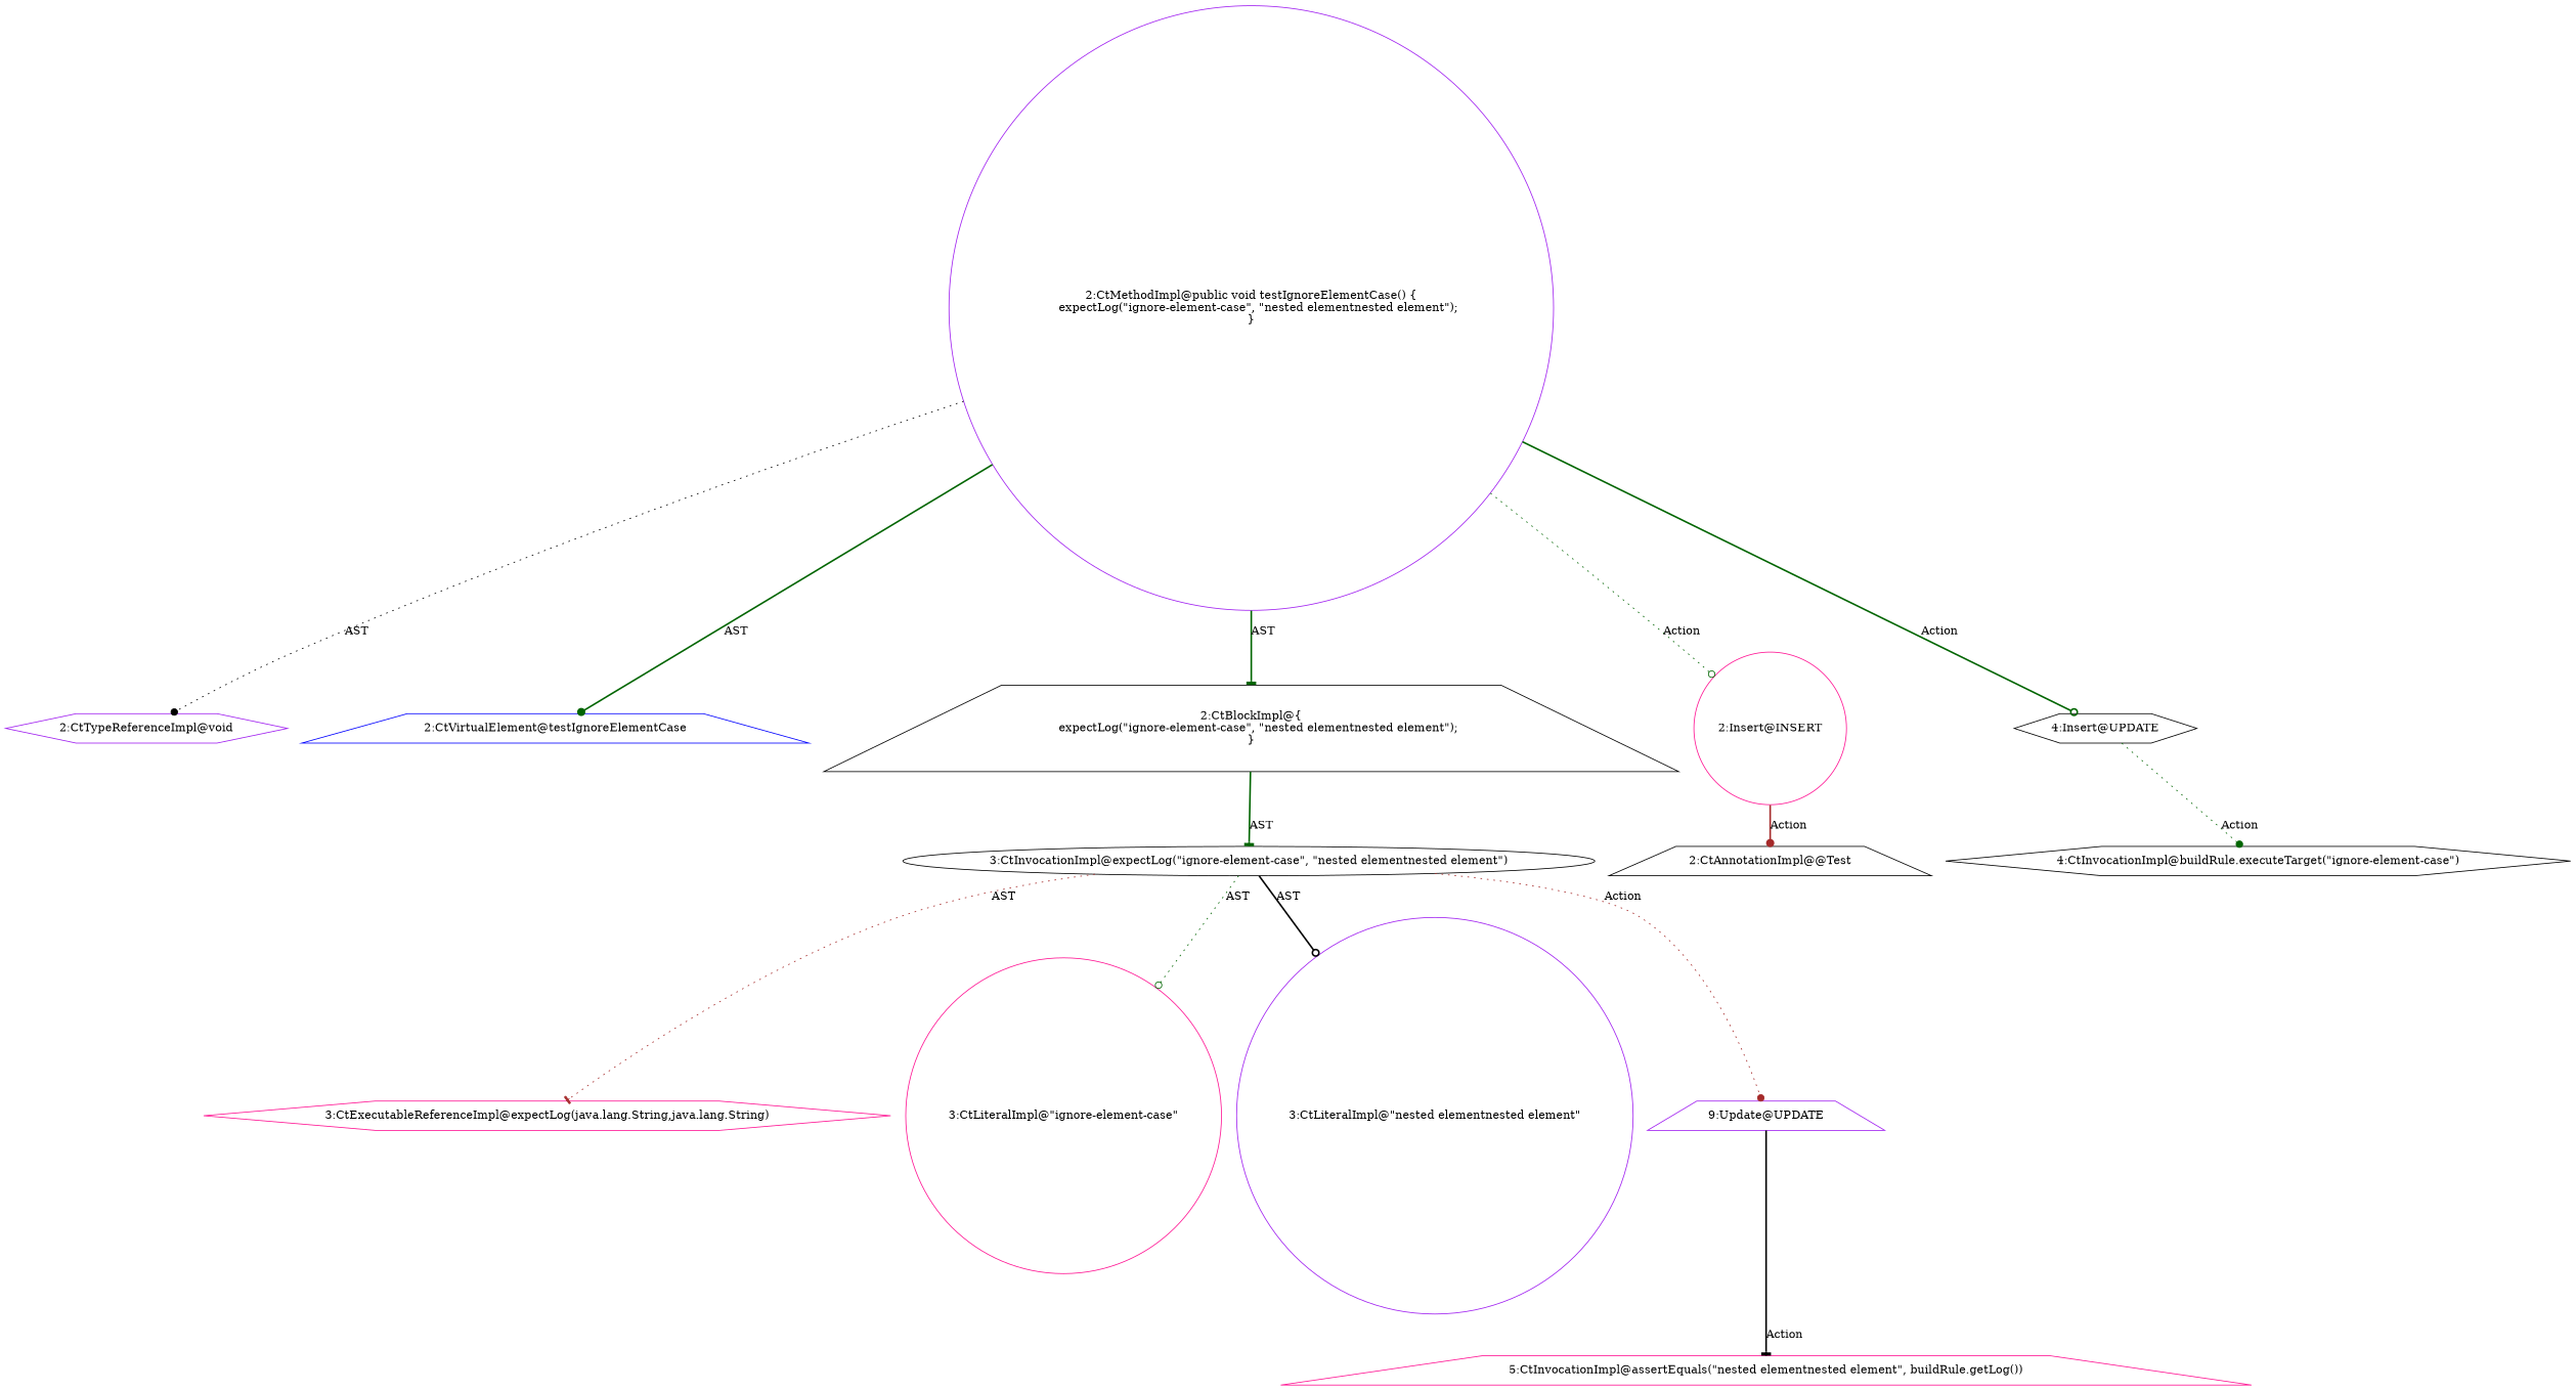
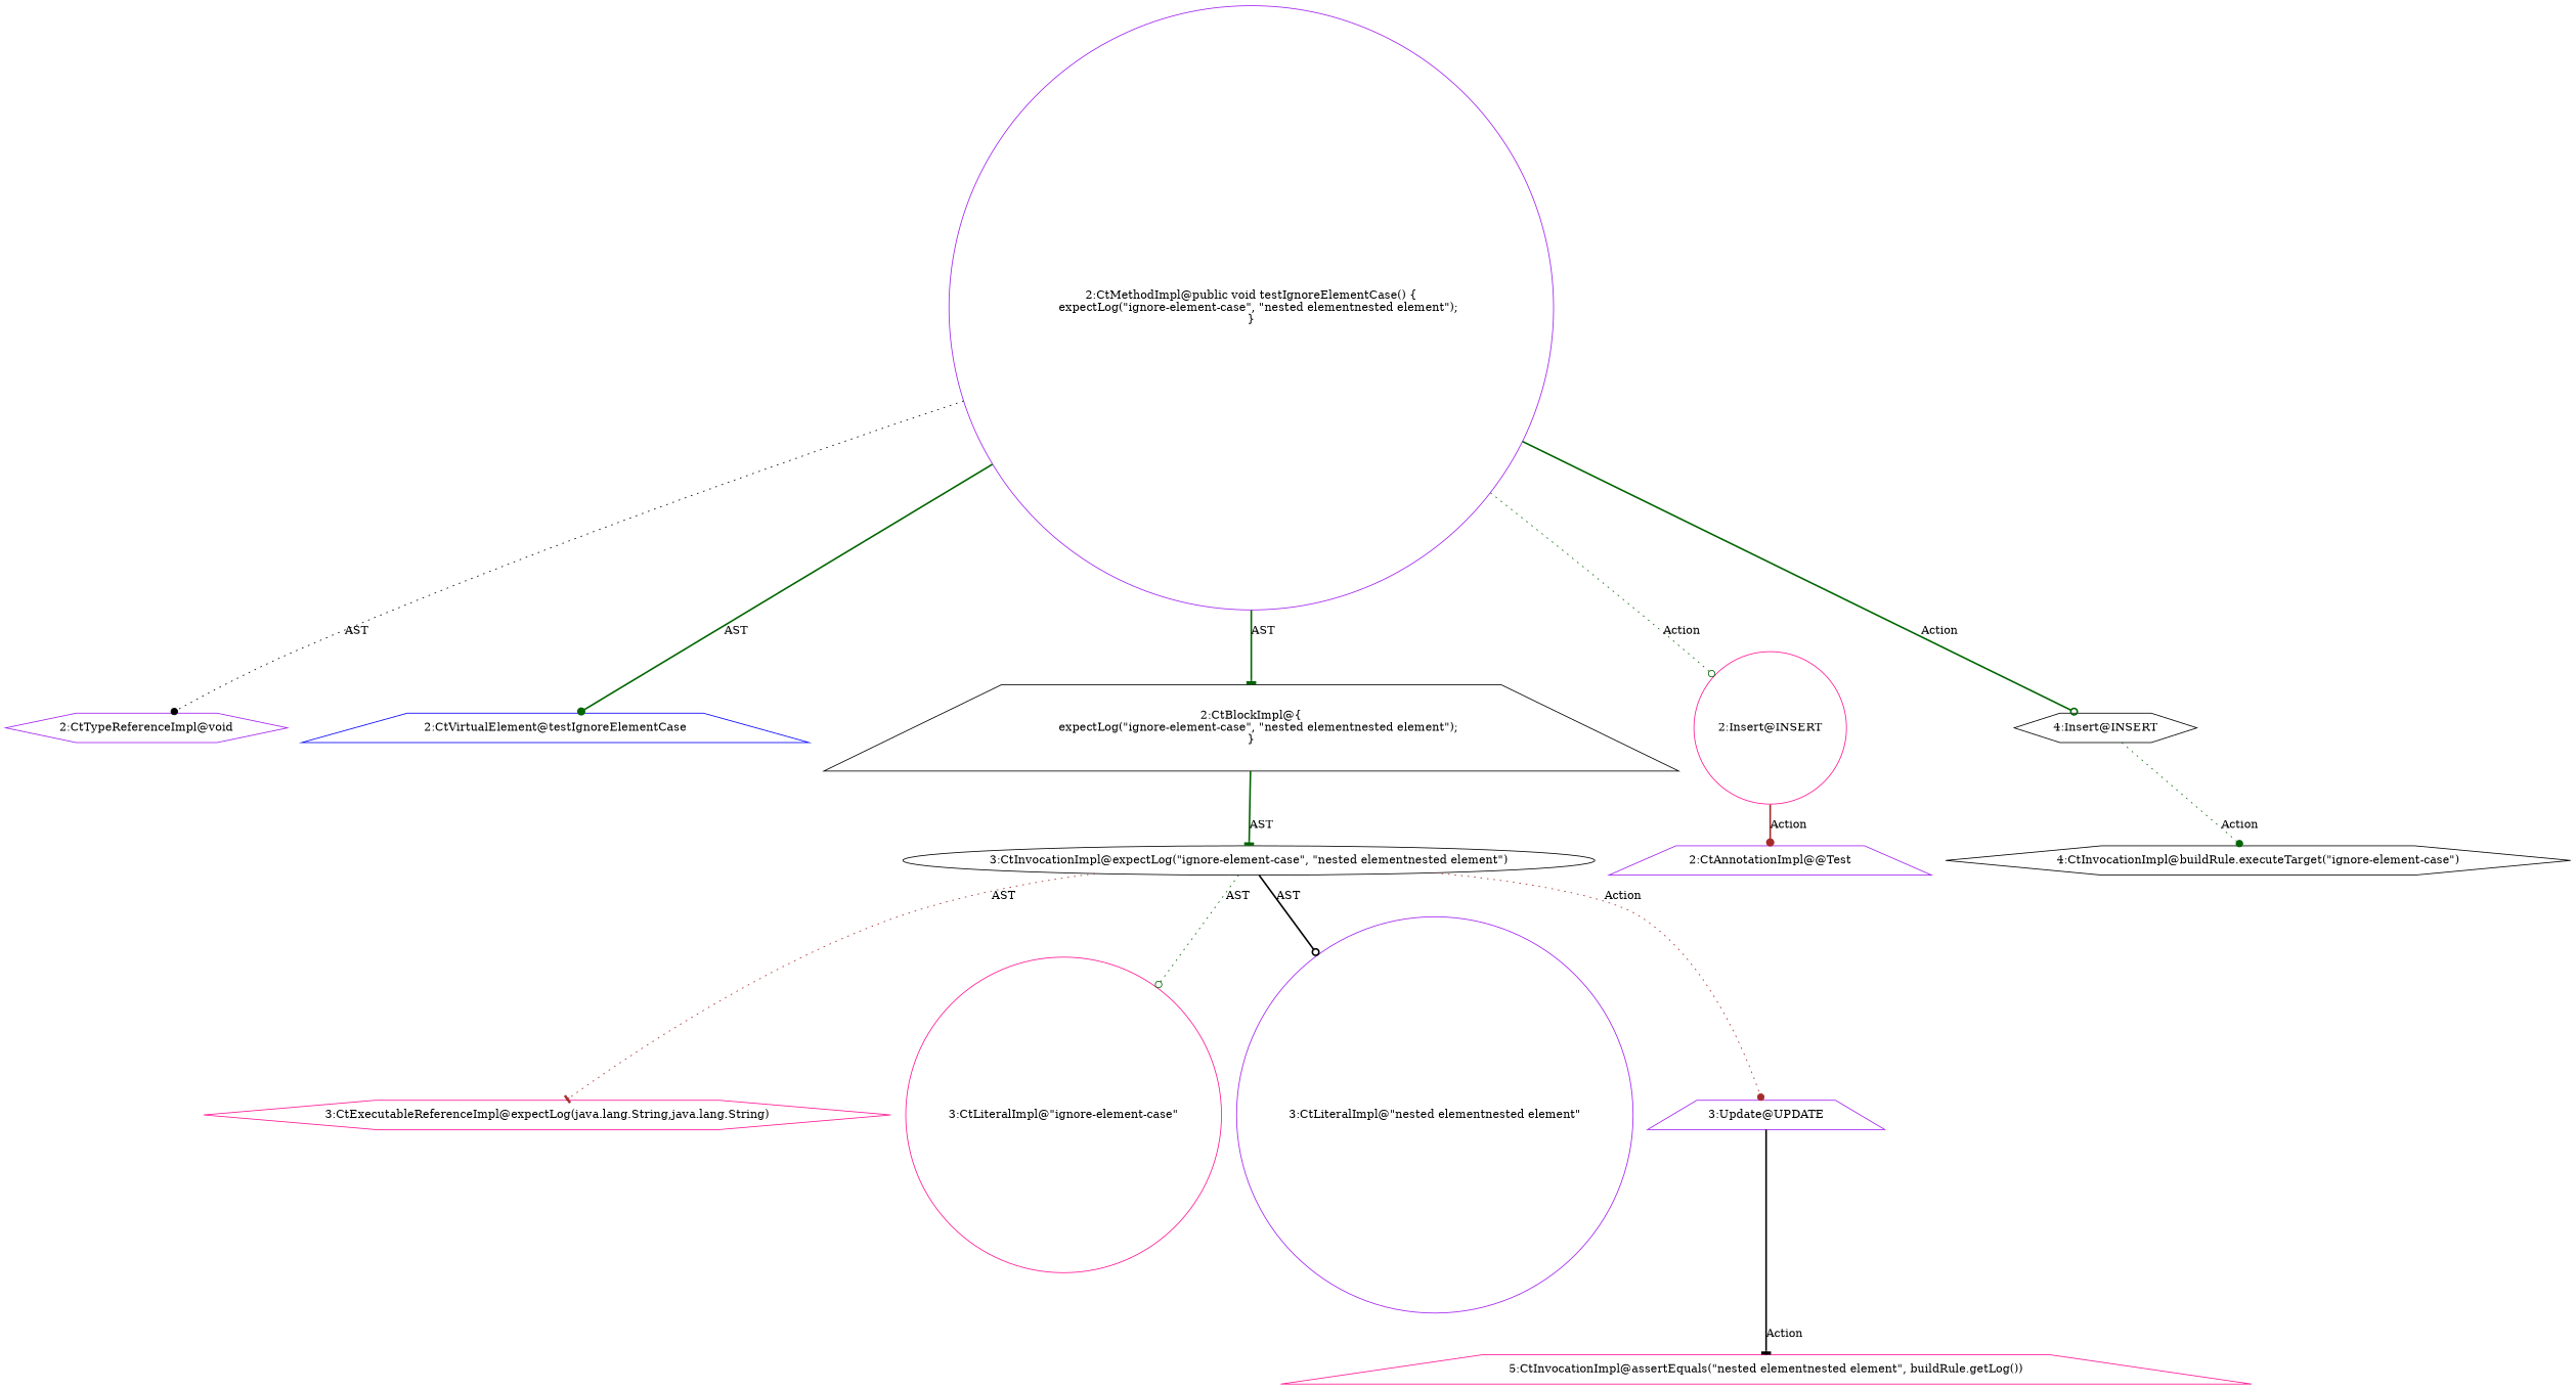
  digraph {
    node [color=purple shape=trapezium]
    edge [arrowhead=dot color=darkgreen style=bold]
    n1 [label="2:CtTypeReferenceImpl@void" shape=hexagon]
    n2 [color=blue label="2:CtVirtualElement@testIgnoreElementCase"]
    n3 [color=deeppink label="3:CtExecutableReferenceImpl@expectLog(java.lang.String,java.lang.String)" shape=hexagon]
    n4 [color=deeppink label="3:CtLiteralImpl@\"ignore-element-case\"" shape=circle]
    n5 [label="3:CtLiteralImpl@\"nested elementnested element\"" shape=circle]
    n6 [color=black label="3:CtInvocationImpl@expectLog(\"ignore-element-case\", \"nested elementnested element\")" shape=ellipse]
-   n7 [label="9:Update@UPDATE"]
+   n7 [label="3:Update@UPDATE"]
    n8 [color=deeppink label="5:CtInvocationImpl@assertEquals(\"nested elementnested element\", buildRule.getLog())"]
    n9 [color=black label="2:CtBlockImpl@\{\n    expectLog(\"ignore-element-case\", \"nested elementnested element\");\n\}"]
    n10 [label="2:CtMethodImpl@public void testIgnoreElementCase() \{\n    expectLog(\"ignore-element-case\", \"nested elementnested element\");\n\}" shape=circle]
    n11 [color=deeppink label="2:Insert@INSERT" shape=circle]
-   n12 [color=black label="4:Insert@UPDATE" shape=hexagon]
-   n13 [color=black label="2:CtAnnotationImpl@@Test"]
+   n12 [color=black label="4:Insert@INSERT" shape=hexagon]
+   n13 [label="2:CtAnnotationImpl@@Test"]
    n14 [color=black label="4:CtInvocationImpl@buildRule.executeTarget(\"ignore-element-case\")" shape=hexagon]
    n6 -> n3 [arrowhead=tee color=brown label=AST style=dotted]
    n6 -> n4 [arrowhead=odot label=AST style=dotted]
    n6 -> n5 [arrowhead=odot color=black label=AST]
    n6 -> n7 [color=brown label=Action style=dotted]
    n7 -> n8 [arrowhead=tee color=black label=Action]
    n9 -> n6 [arrowhead=tee label=AST]
    n10 -> n1 [color=black label=AST style=dotted]
    n10 -> n2 [label=AST]
    n10 -> n9 [arrowhead=tee label=AST]
    n10 -> n11 [arrowhead=odot label=Action style=dotted]
    n10 -> n12 [arrowhead=odot label=Action]
    n11 -> n13 [color=brown label=Action]
    n12 -> n14 [label=Action style=dotted]
  }
